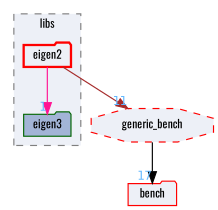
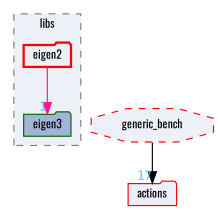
  digraph {
    compound=true
    fontname=Oswald
    node [color=red fillcolor="#edf0f7" fontname=Oswald fontsize=10 shape=folder style=filled]
    edge [fontcolor=steelblue1 fontname=Oswald fontsize=10 labeldistance=1.5 labelfontname=Helvetica labelfontsize=10]
    n1 [color=darkgreen fillcolor="#a2b4d6" height=0.2 label=eigen3 width=0.4]
    n2 [height=0.2 label=eigen2 style="filled,bold" width=0.4]
    n3 [height=0.2 label=generic_bench shape=octagon style="filled,dashed" width=0.4]
-   n4 [height=0.2 label=bench width=0.4]
+   n4 [height=0.2 label=actions width=0.4]
    subgraph cluster_1 {
      bgcolor="#edf0f7"
      fontsize=10
      label=libs
      pencolor=grey50
      style="filled,dashed"
      n1
      n2
    }
    n2 -> n1 [color=deeppink headlabel=1]
-   n2 -> n3 [color=brown headlabel=11]
    n3 -> n4 [color=black headlabel=17]
  }
